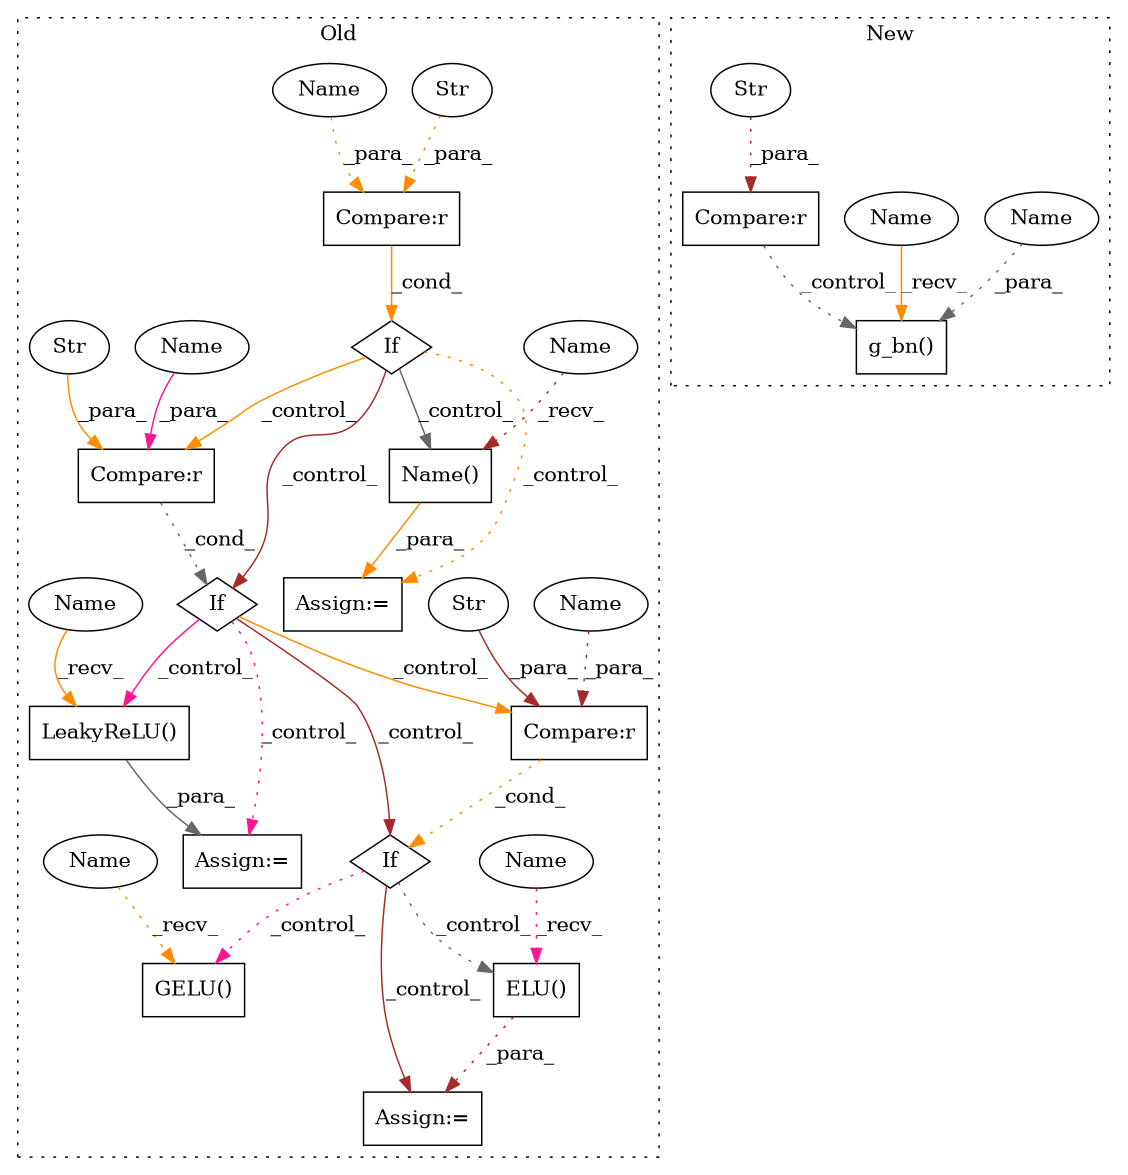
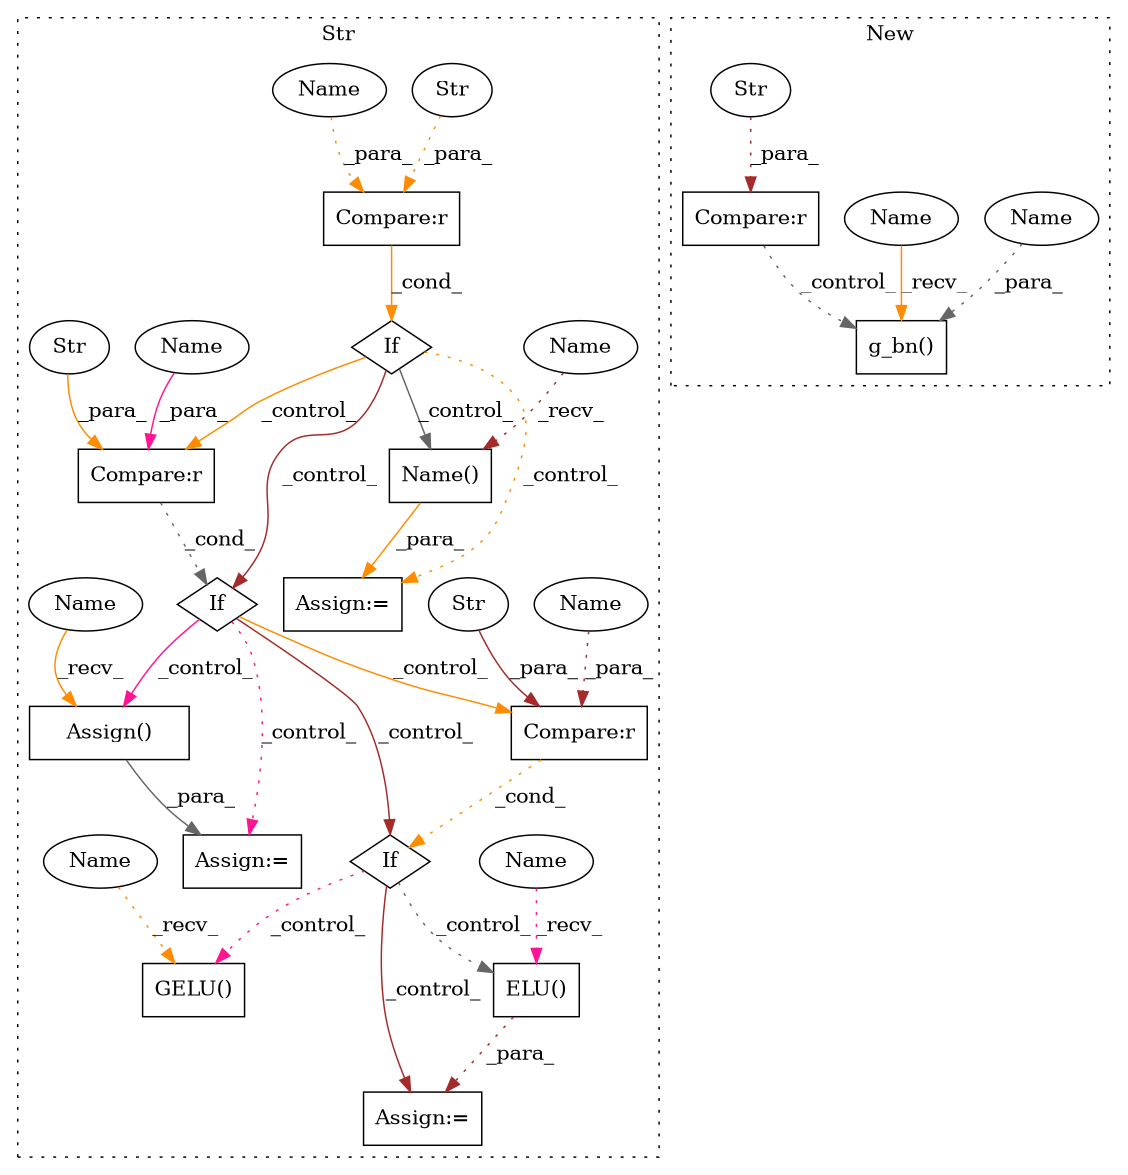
  digraph {
    node [a=87 l=2 s=1579 shape=ellipse]
    edge [color=darkorange style=dotted]
    n1 [a=75 l=9 label="GELU()" shape=box]
    n2 [a=96 l="0,14" label=If s="1304,1333" shape=diamond]
    n3 [a=75 l=31 label="ELU()" s=1479 shape=box]
    n4 [a=96 l="0,14" label=If s="1425,1447" shape=diamond]
    n5 [a=40 l=29 label="Compare:r" s=1304 shape=box]
    n6 [a=96 l="3,14" label=If s="1211,1237" shape=diamond]
    n7 [a=66 l=12 label=Str s=1321]
-   n8 [a=75 l=46 label="LeakyReLU()" s=1365 shape=box]
+   n8 [a=75 l=46 label="Assign()" s=1365 shape=box]
    n9 [a=40 l=23 label="Compare:r" s=1214 shape=box]
    n10 [a=40 l=22 label="Compare:r" s=1425 shape=box]
    n11 [a=66 l=6 label=Str s=1231]
    n12 [a=66 l=5 label=Str s=1442]
    n13 [a=68 l=3 label="Assign:=" s=1266 shape=box]
    n14 [a=68 l=3 label="Assign:=" s=1362 shape=box]
    n15 [a=68 l=3 label="Assign:=" s=1476 shape=box]
    n16 [a=75 l=21 label="Name()" s=1269 shape=box]
    n17 [label=Name s=1365]
    n18 [label=Name]
    n19 [label=Name s=1269]
    n20 [label=Name s=1479]
    n21 [l=13 label=Name s=1214]
    n22 [l=13 label=Name s=1304]
    n23 [l=13 label=Name s=1425]
    n24 [a=75 l="13,1" label="g_bn()" s="983,1030" shape=box]
    n25 [a=40 l=24 label="Compare:r" s=833 shape=box]
    n26 [a=66 l=5 label=Str s=852]
    n27 [l=7 label=Name s=1023]
    n28 [l=7 label=Name s=983]
    subgraph cluster_1 {
-     label=Old
+     label=Str
      style=dotted
      n1
      n2
      n3
      n4
      n5
      n6
      n7
      n8
      n9
      n10
      n11
      n12
      n13
      n14
      n15
      n16
      n17
      n18
      n19
      n20
      n21
      n22
      n23
    }
    subgraph cluster_2 {
      label=New
      style=dotted
      n24
      n25
      n26
      n27
      n28
    }
    n2 -> n4 [color=brown label=_control_ style=solid]
    n2 -> n8 [color=deeppink label=_control_ style=solid]
    n2 -> n10 [label=_control_ style=solid]
    n2 -> n14 [color=deeppink label=_control_]
    n3 -> n15 [color=brown label=_para_]
    n4 -> n1 [color=deeppink label=_control_]
    n4 -> n3 [color=gray40 label=_control_]
    n4 -> n15 [color=brown label=_control_ style=solid]
    n5 -> n2 [color=gray40 label=_cond_]
    n6 -> n2 [color=brown label=_control_ style=solid]
    n6 -> n5 [label=_control_ style=solid]
    n6 -> n13 [label=_control_]
    n6 -> n16 [color=gray40 label=_control_ style=solid]
    n7 -> n5 [label=_para_ style=solid]
    n8 -> n14 [color=gray40 label=_para_ style=solid]
    n9 -> n6 [label=_cond_ style=solid]
    n10 -> n4 [label=_cond_]
    n11 -> n9 [label=_para_]
    n12 -> n10 [color=brown label=_para_ style=solid]
    n16 -> n13 [label=_para_ style=solid]
    n17 -> n8 [label=_recv_ style=solid]
    n18 -> n1 [label=_recv_]
    n19 -> n16 [color=brown label=_recv_]
    n20 -> n3 [color=deeppink label=_recv_]
    n21 -> n9 [label=_para_]
    n22 -> n5 [color=deeppink label=_para_ style=solid]
    n23 -> n10 [color=brown label=_para_]
    n25 -> n24 [color=gray40 label=_control_]
    n26 -> n25 [color=brown label=_para_]
    n27 -> n24 [color=gray40 label=_para_]
    n28 -> n24 [label=_recv_ style=solid]
  }
